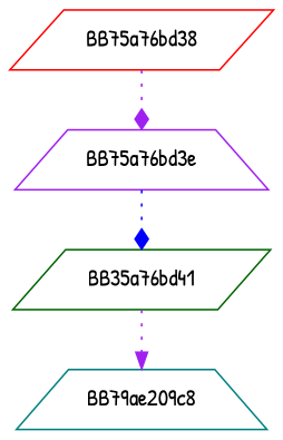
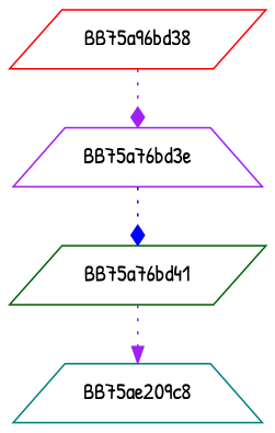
  digraph {
    fontname="Patrick Hand"
    splines=ortho
    node [fontname="Patrick Hand" shape=parallelogram]
    edge [arrowhead=diamond color=purple fontname="Patrick Hand" style=dotted]
-   BB75a76bd38 [color=red]
+   BB75a76bd38 [color=red label=BB75a96bd38]
    BB75a76bd3e [color=purple shape=trapezium]
-   BB75a76bd41 [color=darkgreen label=BB35a76bd41]
-   BB75ae209c8 [color=teal shape=trapezium label=BB79ae209c8]
+   BB75a76bd41 [color=darkgreen]
+   BB75ae209c8 [color=teal shape=trapezium]
    BB75a76bd38 -> BB75a76bd3e
    BB75a76bd3e -> BB75a76bd41 [color=blue]
    BB75a76bd41 -> BB75ae209c8 [arrowhead=normal]
  }
